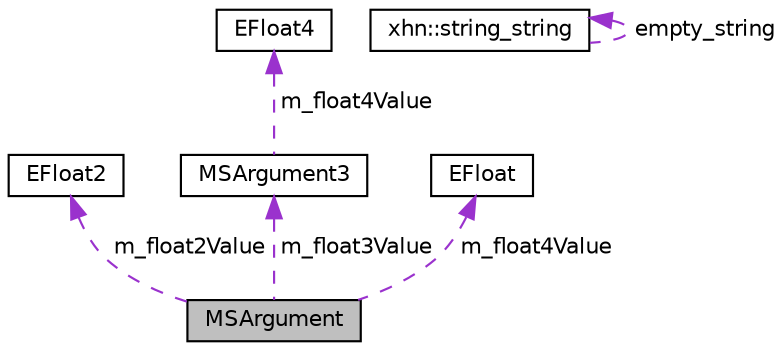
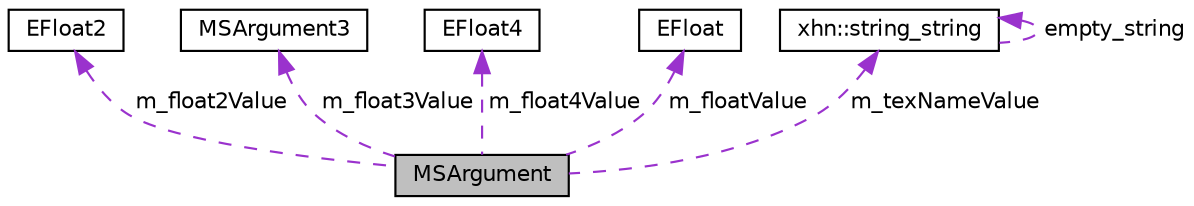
  digraph {
    node [color=black fillcolor=white fontname=Helvetica fontsize=10 shape=record style=filled]
    edge [color=darkorchid3 dir=back fontname=Helvetica fontsize=10 labelfontname=Helvetica labelfontsize=10 style=dashed]
    n1 [fillcolor=grey75 fontcolor=black height=0.2 label=MSArgument width=0.4]
    n2 [height=0.2 label=EFloat2 width=0.4]
    n3 [height=0.2 label=MSArgument3 width=0.4]
    n4 [height=0.2 label=EFloat4 width=0.4]
    n5 [height=0.2 label=EFloat width=0.4]
    n6 [height=0.2 label="xhn::string_string" width=0.4]
    n2 -> n1 [label=" m_float2Value"]
    n3 -> n1 [label=" m_float3Value"]
-   n4 -> n3 [label=" m_float4Value"]
-   n5 -> n1 [label=" m_float4Value"]
+   n4 -> n1 [label=" m_float4Value"]
+   n5 -> n1 [label=" m_floatValue"]
+   n6 -> n1 [label=" m_texNameValue"]
    n6 -> n6 [label=" empty_string"]
  }
